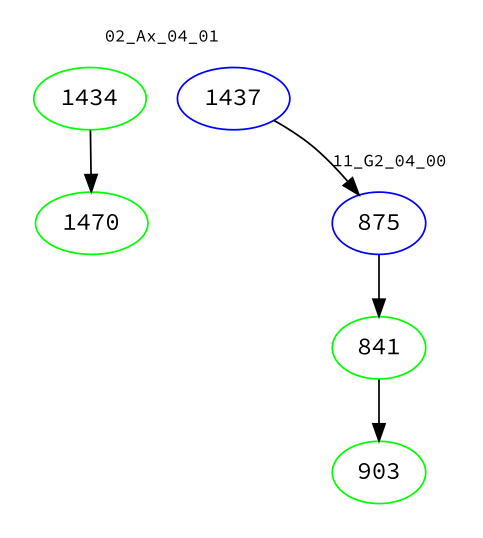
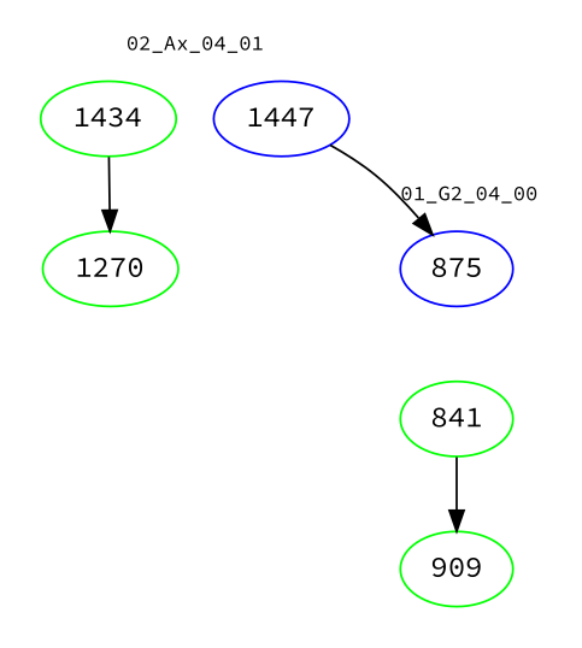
  digraph {
    fontname="Source Code Pro"
    node [color=green fontname="Source Code Pro"]
    edge [color=black fontname="Source Code Pro"]
-   n1 [color=blue label=1437]
+   n1 [color=blue label=1447]
    n2 [label=1434]
-   n3 [label=1470]
+   n3 [label=1270]
    n4 [color=blue label=875]
    n5 [label=841]
-   n6 [label=903]
+   n6 [label=909]
    subgraph cluster_1 {
      color=white
      fontsize=10
      label="02_Ax_04_01"
      n1
      n2
      n3
    }
    subgraph cluster_2 {
      color=white
      fontsize=10
-     label="11_G2_04_00"
+     label="01_G2_04_00"
      n4
      n5
      n6
    }
    n1 -> n4
    n2 -> n3
-   n4 -> n5
    n5 -> n6
  }
